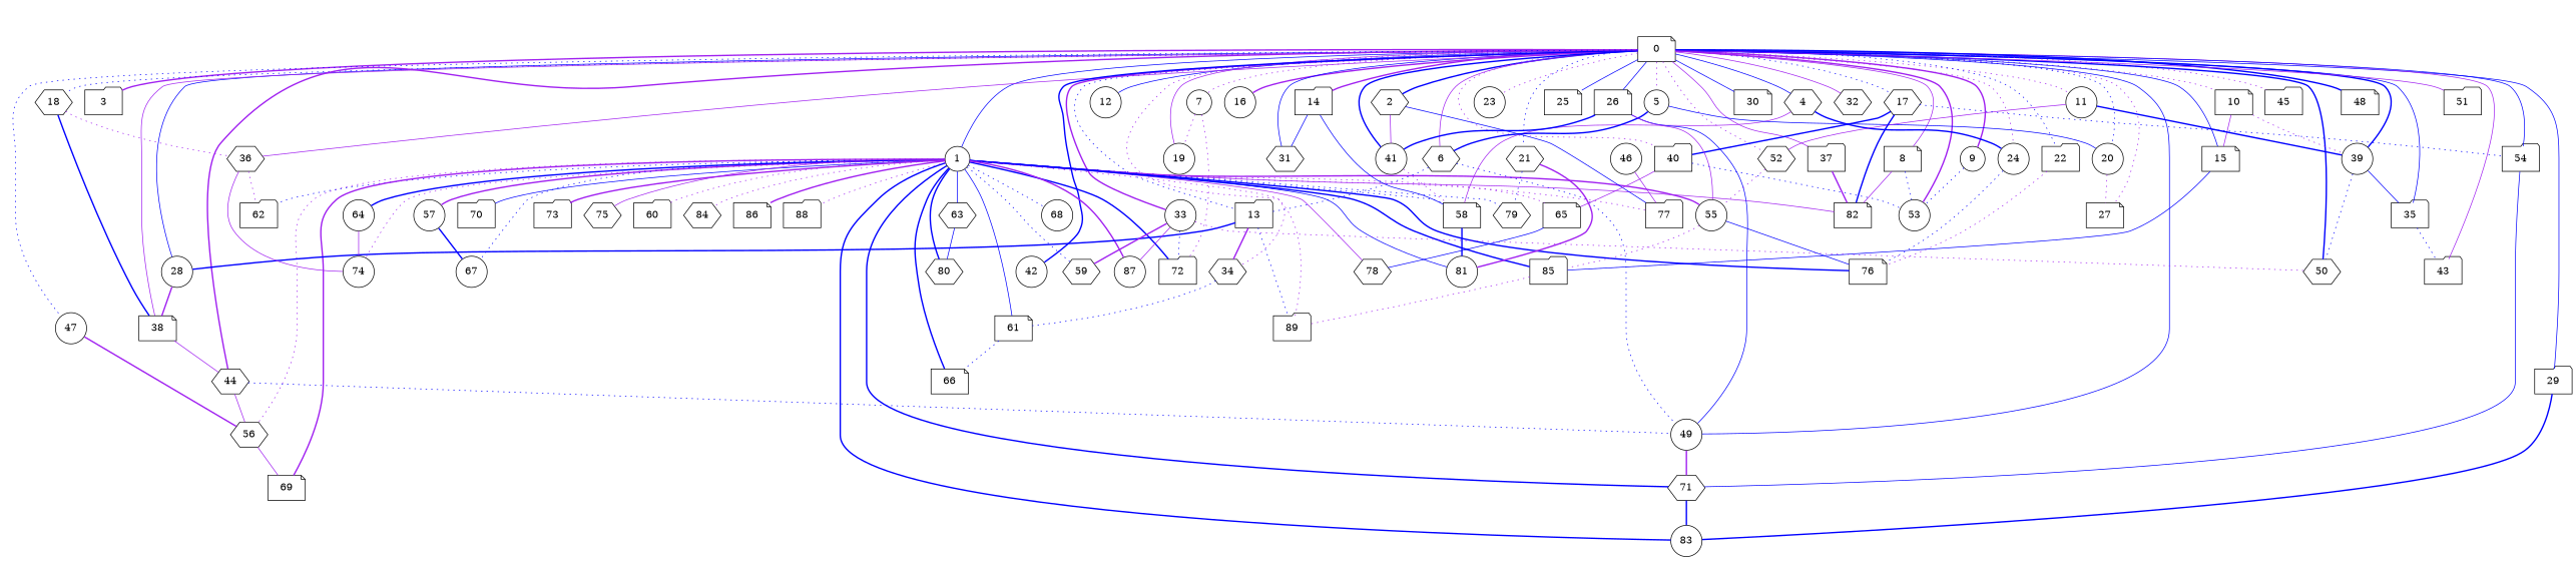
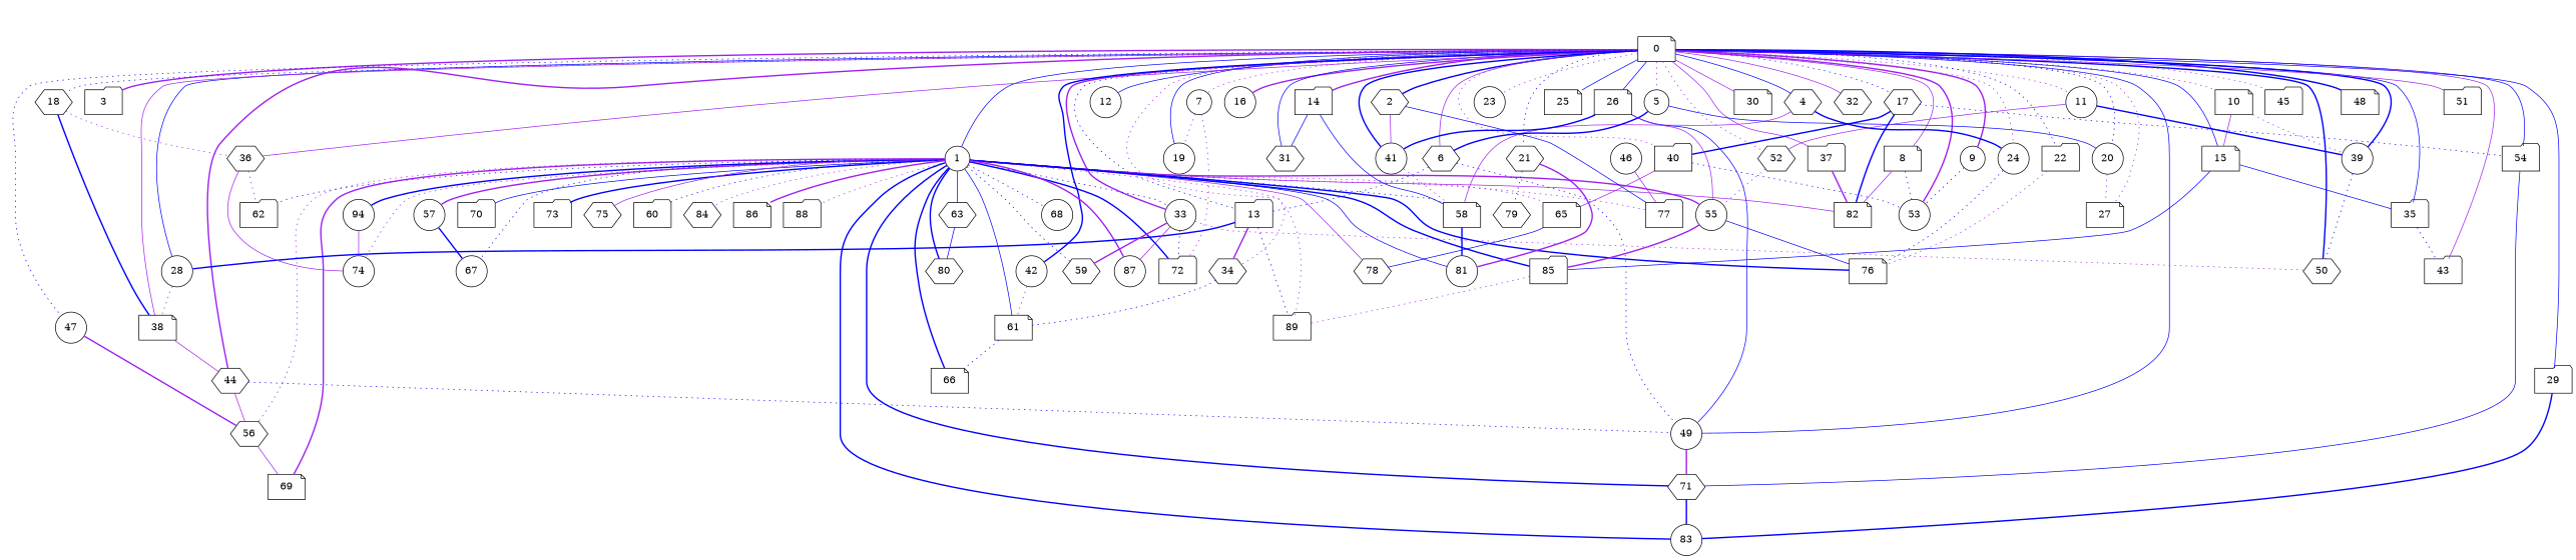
  graph {
    node [shape=circle]
    edge [color=blue style=dotted]
    0 [shape=note]
    1
    2 [shape=hexagon]
    3 [shape=folder]
    4 [shape=hexagon]
    5
    6 [shape=hexagon]
    7
    8 [shape=note]
    9
    10 [shape=note]
    11
    12
    13 [shape=folder]
    14 [shape=folder]
    15 [shape=note]
    16
    17 [shape=hexagon]
    18 [shape=hexagon]
    19
    20
    21 [shape=hexagon]
    22 [shape=folder]
    23
    24
    25 [shape=note]
    26 [shape=note]
    27 [shape=note]
    28
    29 [shape=folder]
    30 [shape=note]
    31 [shape=hexagon]
    32 [shape=hexagon]
    33
    34 [shape=hexagon]
    35 [shape=folder]
    36 [shape=hexagon]
    37 [shape=folder]
    38 [shape=note]
    39
    40 [shape=folder]
    41
    42
    43 [shape=folder]
    44 [shape=hexagon]
    45 [shape=folder]
    47
    48 [shape=note]
    49
    50 [shape=hexagon]
    51 [shape=folder]
    52 [shape=hexagon]
    53
    54 [shape=folder]
    55
    56 [shape=hexagon]
    57
    58 [shape=note]
    59 [shape=hexagon]
    60 [shape=folder]
    61 [shape=note]
    62 [shape=folder]
    63 [shape=hexagon]
-   64
+   64 [label=94]
    65 [shape=note]
    66 [shape=note]
    67
    68
    69 [shape=note]
    70 [shape=folder]
    71 [shape=hexagon]
    72 [shape=folder]
    73 [shape=folder]
    74
    75 [shape=hexagon]
    76 [shape=note]
    77 [shape=folder]
    78 [shape=hexagon]
    79 [shape=hexagon]
    80 [shape=hexagon]
    81
    82 [shape=note]
    83
    84 [shape=hexagon]
    85 [shape=folder]
    86 [shape=note]
    87
    88 [shape=folder]
    89 [shape=folder]
    46
    0 -- 1 [style=solid]
    0 -- 2 [style=bold]
    0 -- 3 [color=purple style=bold]
    0 -- 4 [style=solid]
    0 -- 5 [color=purple]
    0 -- 6 [color=purple style=solid]
    0 -- 7 [color=purple]
    0 -- 8 [color=purple style=solid]
    0 -- 9 [color=purple style=bold]
    0 -- 10 [color=purple]
    0 -- 11 [color=purple]
    0 -- 12 [style=solid]
    0 -- 13
    0 -- 14 [color=purple style=bold]
    0 -- 15 [style=solid]
    0 -- 16 [color=purple style=bold]
    0 -- 17
    0 -- 18
-   0 -- 19 [color=purple style=solid]
+   0 -- 19 [style=solid]
    0 -- 20
    0 -- 21
    0 -- 22
    0 -- 23 [color=purple]
    0 -- 24 [color=purple]
    0 -- 25 [style=solid]
    0 -- 26 [style=solid]
    0 -- 27 [color=purple]
    0 -- 28 [style=solid]
    0 -- 29 [style=solid]
-   0 -- 30 [style=solid]
+   0 -- 30 [color=purple style=solid]
    0 -- 31 [style=solid]
    0 -- 32 [color=purple style=solid]
    0 -- 33 [color=purple style=bold]
    0 -- 34 [color=purple]
    0 -- 35 [style=solid]
    0 -- 36 [color=purple style=solid]
    0 -- 37 [color=purple style=solid]
    0 -- 38 [color=purple style=solid]
    0 -- 39 [style=bold]
    0 -- 40 [color=purple]
    0 -- 41 [style=bold]
    0 -- 42 [style=bold]
    0 -- 43 [color=purple style=solid]
    0 -- 44 [color=purple style=bold]
    0 -- 45 [color=purple]
    0 -- 47
    0 -- 48 [style=bold]
    0 -- 49 [style=solid]
    0 -- 50 [style=bold]
    0 -- 51 [color=purple style=solid]
    0 -- 52 [color=purple]
    0 -- 53 [color=purple style=bold]
    0 -- 54 [style=solid]
    1 -- 55 [color=purple style=bold]
    1 -- 56 [color=purple]
    1 -- 57 [color=purple style=bold]
    1 -- 58
    1 -- 59
-   1 -- 60 [color=purple]
+   1 -- 60
    1 -- 61 [style=solid]
    1 -- 62
    1 -- 63 [style=solid]
    1 -- 64 [style=bold]
    1 -- 65 [color=purple]
    1 -- 66 [style=bold]
    1 -- 67
    1 -- 68
    1 -- 69 [color=purple style=bold]
    1 -- 70 [style=solid]
    1 -- 71 [style=bold]
    1 -- 72 [style=bold]
-   1 -- 73 [color=purple style=bold]
+   1 -- 73 [style=bold]
    1 -- 74 [color=purple]
    1 -- 75 [color=purple style=solid]
    1 -- 76 [style=bold]
    1 -- 77 [color=purple]
    1 -- 78 [color=purple style=solid]
-   1 -- 79
+   1 -- 33
    1 -- 80 [style=bold]
    1 -- 81 [style=solid]
    1 -- 82 [color=purple style=solid]
    1 -- 83 [style=bold]
    1 -- 84 [color=purple]
    1 -- 85 [style=bold]
    1 -- 86 [color=purple style=bold]
    1 -- 87 [color=purple style=bold]
    1 -- 88 [color=purple]
    1 -- 89 [color=purple]
    2 -- 41 [color=purple style=solid]
    2 -- 77 [style=solid]
    4 -- 24 [style=bold]
    4 -- 58 [color=purple style=solid]
    5 -- 6 [style=bold]
    5 -- 20 [style=solid]
    6 -- 13
    6 -- 49
    7 -- 19 [color=purple]
    7 -- 72 [color=purple]
    8 -- 53
    8 -- 82 [color=purple style=solid]
    9 -- 53
    10 -- 15 [color=purple style=solid]
    10 -- 39 [color=purple]
    11 -- 39 [style=bold]
    11 -- 52 [color=purple style=solid]
    13 -- 28 [style=bold]
    13 -- 34 [color=purple style=bold]
    13 -- 89
    14 -- 31 [style=solid]
    14 -- 58 [style=solid]
-   39 -- 35 [style=solid]
+   15 -- 35 [style=solid]
    15 -- 85 [style=solid]
    17 -- 40 [style=bold]
    17 -- 54
    17 -- 82 [style=bold]
    18 -- 36 [color=purple]
    18 -- 38 [style=bold]
    20 -- 27 [color=purple]
    21 -- 79
    21 -- 81 [color=purple style=bold]
    22 -- 76 [color=purple]
    24 -- 76
    26 -- 41 [style=bold]
    26 -- 49 [style=solid]
    26 -- 55 [color=purple style=solid]
-   28 -- 38 [color=purple style=bold]
+   28 -- 38 [color=purple]
    29 -- 83 [style=bold]
    33 -- 50 [color=purple]
    33 -- 59 [color=purple style=bold]
    33 -- 72
    33 -- 87 [color=purple style=solid]
    34 -- 61
    35 -- 43
    36 -- 62 [color=purple]
    36 -- 74 [color=purple style=solid]
    37 -- 82 [color=purple style=bold]
    38 -- 44 [color=purple style=solid]
    39 -- 50
    40 -- 53
    40 -- 65 [color=purple style=solid]
    41 -- 58 [color=purple]
+   42 -- 61 [color=purple]
    44 -- 49
    44 -- 56 [color=purple style=solid]
    47 -- 56 [color=purple style=bold]
    49 -- 71 [color=purple style=bold]
    52 -- 55 [color=purple]
    54 -- 71 [style=solid]
    55 -- 76 [style=solid]
-   55 -- 85 [color=purple]
+   55 -- 85 [color=purple style=bold]
    56 -- 69 [color=purple style=solid]
    57 -- 67 [style=bold]
    58 -- 81 [style=bold]
    61 -- 66
    63 -- 80 [style=solid]
    64 -- 74 [color=purple style=solid]
    65 -- 78 [style=solid]
    71 -- 83 [style=bold]
    85 -- 89 [color=purple]
    46 -- 77 [color=purple style=solid]
  }
